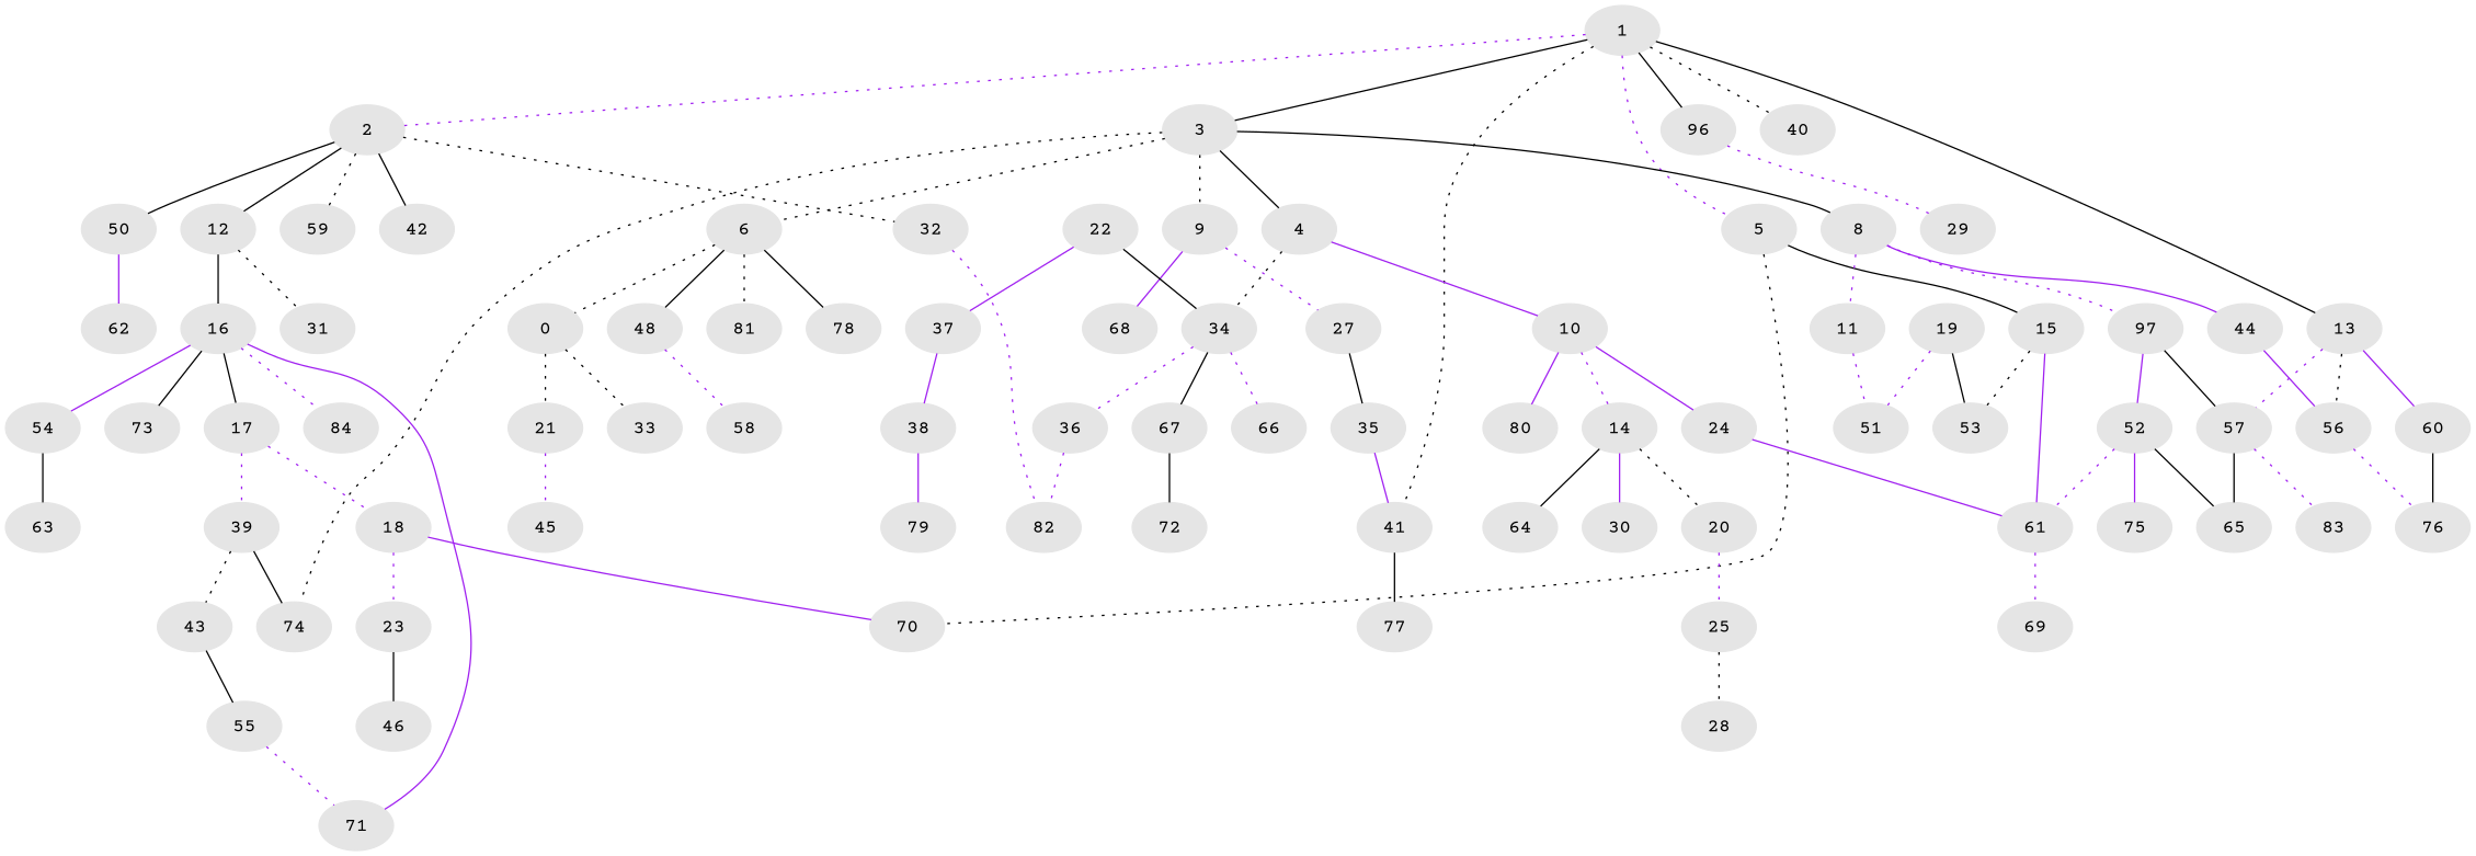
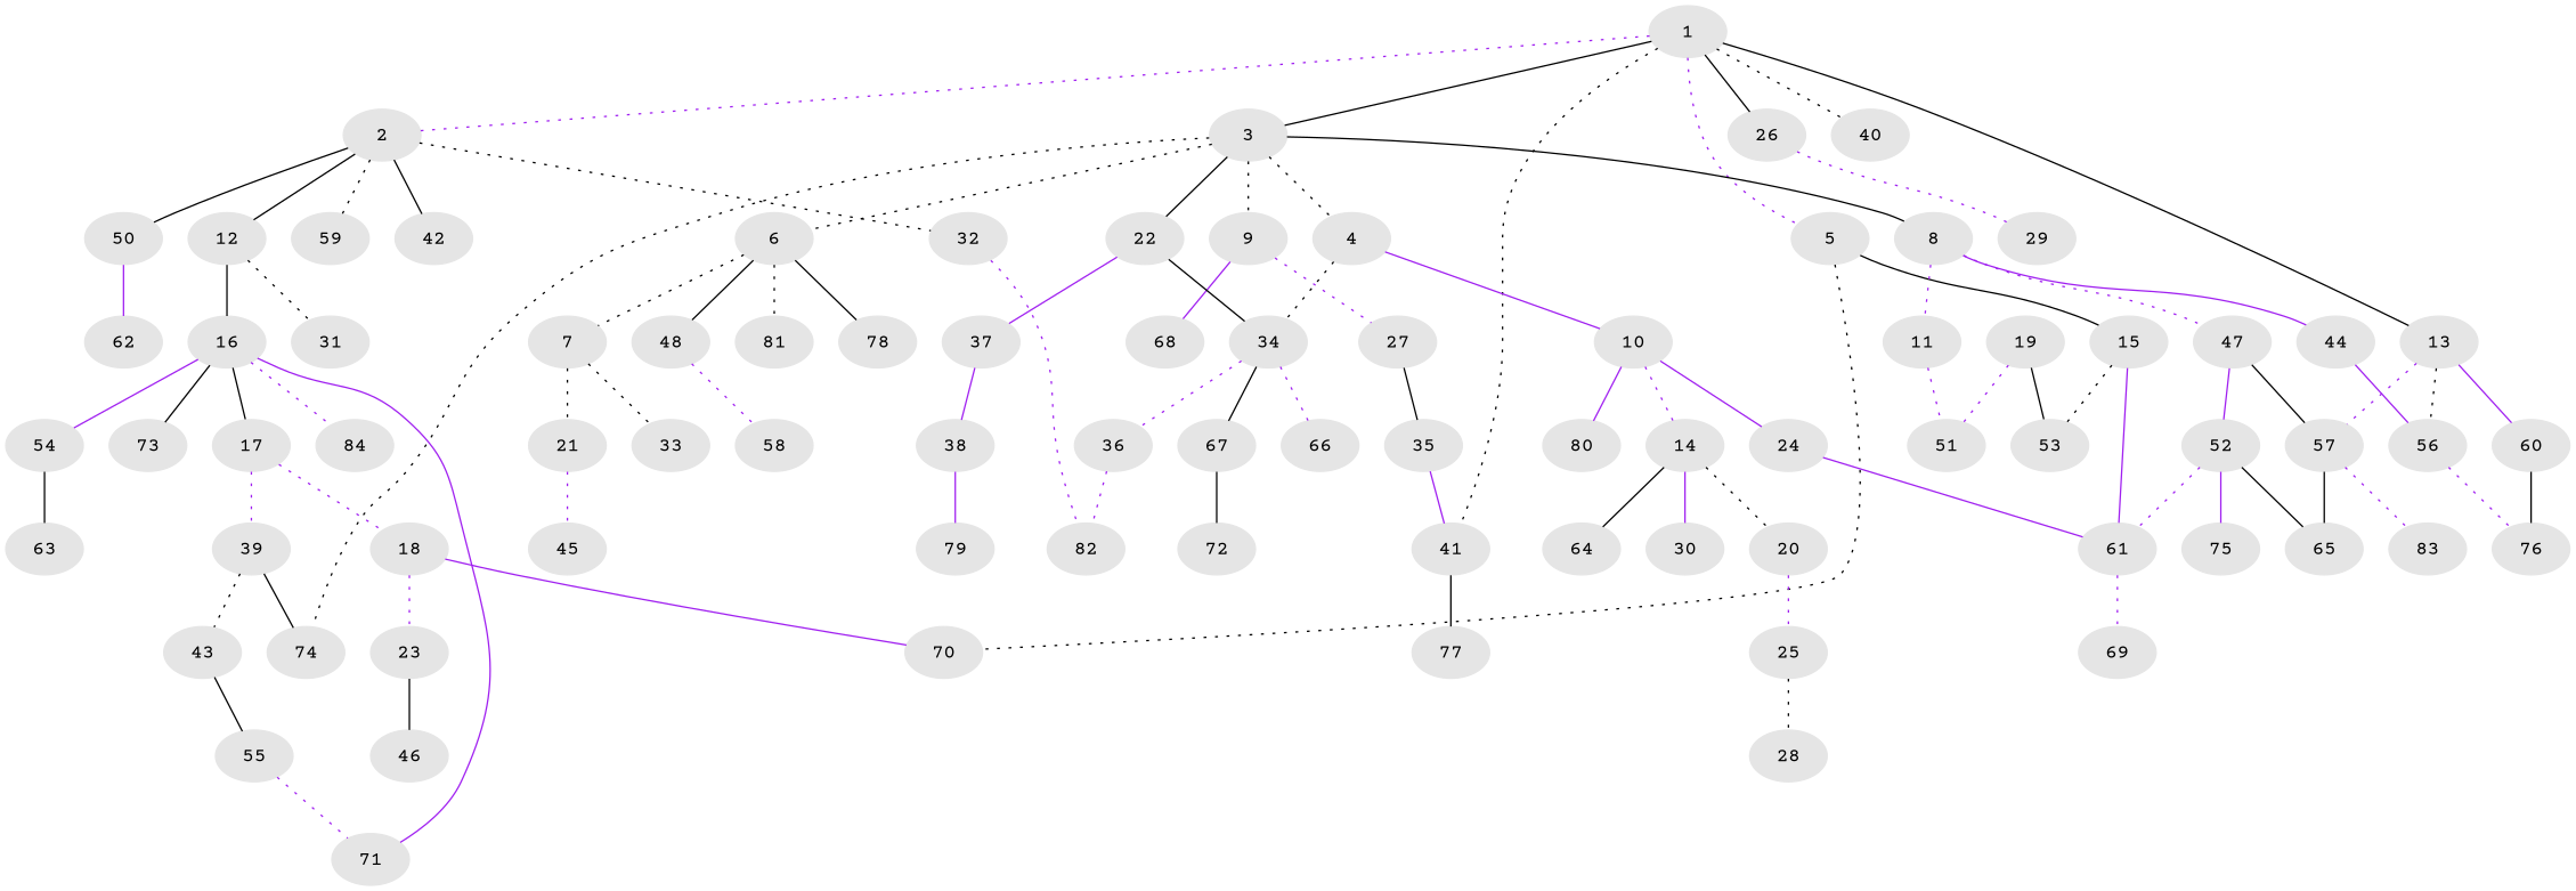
  graph {
    fontname="Courier Prime"
    node [color=gray90 fontname="Courier Prime" style=filled]
    edge [color=black fontname="Courier Prime" style=solid]
    1
    2
    3
    5
    13
-   26 [label=96]
+   26
    40
    41
    12
    32
    42
    50
    59
    4
    6
    8
    9
    22
    74
    15
    70
    56
    57
    60
    29
    77
    16
    31
    82
    62
    10
    34
-   7 [label=0]
+   7
    48
    78
    81
    11
    44
-   47 [label=97]
+   47
    27
    68
    37
    14
    24
    80
    36
    66
    67
    53
    61
    21
    33
    19
    51
    58
    45
    52
    35
    20
    30
    64
    17
    54
    71
    73
    84
    76
    65
    83
    25
    69
    18
    39
    63
    23
    43
    46
    28
    38
    72
    79
    55
    75
    1 -- 2 [color=purple style=dotted]
    1 -- 3
    1 -- 5 [color=purple style=dotted]
    1 -- 13
    1 -- 26
    1 -- 40 [style=dotted]
    1 -- 41 [style=dotted]
    2 -- 12
    2 -- 32 [style=dotted]
    2 -- 42
    2 -- 50
    2 -- 59 [style=dotted]
-   3 -- 4
+   3 -- 4 [style=dotted]
    3 -- 6 [style=dotted]
    3 -- 8
    3 -- 9 [style=dotted]
+   3 -- 22
    3 -- 74 [style=dotted]
    5 -- 15
    5 -- 70 [style=dotted]
    13 -- 56 [style=dotted]
    13 -- 57 [color=purple style=dotted]
    13 -- 60 [color=purple]
    26 -- 29 [color=purple style=dotted]
    41 -- 77
    12 -- 16
    12 -- 31 [style=dotted]
    32 -- 82 [color=purple style=dotted]
    50 -- 62 [color=purple]
    4 -- 10 [color=purple]
    4 -- 34 [style=dotted]
    6 -- 7 [style=dotted]
    6 -- 48
    6 -- 78
    6 -- 81 [style=dotted]
    8 -- 11 [color=purple style=dotted]
    8 -- 44 [color=purple]
    8 -- 47 [color=purple style=dotted]
    9 -- 27 [color=purple style=dotted]
    9 -- 68 [color=purple]
    22 -- 34
    22 -- 37 [color=purple]
    15 -- 53 [style=dotted]
    15 -- 61 [color=purple]
    56 -- 76 [color=purple style=dotted]
    57 -- 65
    57 -- 83 [color=purple style=dotted]
    60 -- 76
    16 -- 17
    16 -- 54 [color=purple]
    16 -- 71 [color=purple]
    16 -- 73
    16 -- 84 [color=purple style=dotted]
    10 -- 14 [color=purple style=dotted]
    10 -- 24 [color=purple]
    10 -- 80 [color=purple]
    34 -- 36 [color=purple style=dotted]
    34 -- 66 [color=purple style=dotted]
    34 -- 67
    7 -- 21 [style=dotted]
    7 -- 33 [style=dotted]
    48 -- 58 [color=purple style=dotted]
    11 -- 51 [color=purple style=dotted]
    44 -- 56 [color=purple]
    47 -- 57
    47 -- 52 [color=purple]
    27 -- 35
    37 -- 38 [color=purple]
    14 -- 20 [style=dotted]
    14 -- 30 [color=purple]
    14 -- 64
    24 -- 61 [color=purple]
    36 -- 82 [color=purple style=dotted]
    67 -- 72
    61 -- 69 [color=purple style=dotted]
    21 -- 45 [color=purple style=dotted]
    19 -- 53
    19 -- 51 [color=purple style=dotted]
    52 -- 61 [color=purple style=dotted]
    52 -- 65
    52 -- 75 [color=purple]
    35 -- 41 [color=purple]
    20 -- 25 [color=purple style=dotted]
    17 -- 18 [color=purple style=dotted]
    17 -- 39 [color=purple style=dotted]
    54 -- 63
    25 -- 28 [style=dotted]
    18 -- 70 [color=purple]
    18 -- 23 [color=purple style=dotted]
    39 -- 74
    39 -- 43 [style=dotted]
    23 -- 46
    43 -- 55
    38 -- 79 [color=purple]
    55 -- 71 [color=purple style=dotted]
  }
